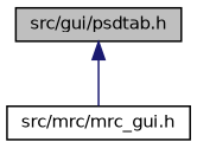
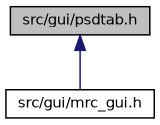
  digraph {
    node [color=black fontname=Helvetica fontsize=10 shape=record style=filled]
    n1 [fillcolor=grey75 fontcolor=black height=0.2 label="src/gui/psdtab.h" width=0.4]
-   n2 [fillcolor=white height=0.2 label="src/mrc/mrc_gui.h" width=0.4]
+   n2 [fillcolor=white height=0.2 label="src/gui/mrc_gui.h" width=0.4]
    n1 -> n2 [color=midnightblue dir=back fontname=Helvetica fontsize=10 labelfontname=Helvetica labelfontsize=10 style=solid]
  }
